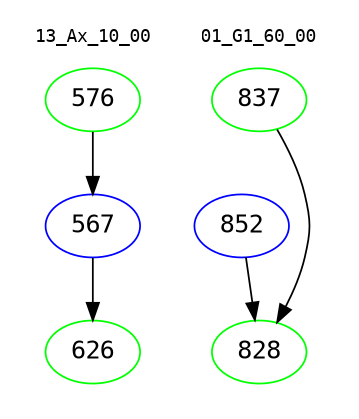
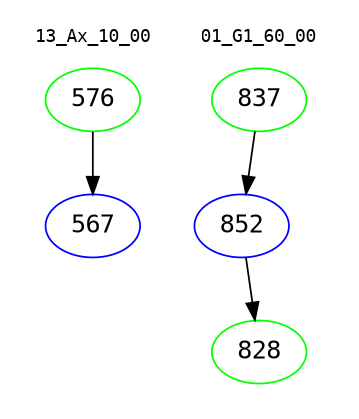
  digraph {
    fontname="DejaVu Sans Mono"
    node [color=green fontname="DejaVu Sans Mono"]
    edge [color=black fontname="DejaVu Sans Mono"]
    n1 [label=576]
    n2 [color=blue label=567]
-   n3 [label=626]
    n4 [label=837]
    n5 [color=blue label=852]
    n6 [label=828]
    subgraph cluster_1 {
      color=white
      fontsize=10
      label="13_Ax_10_00"
      n1
      n2
-     n3
    }
    subgraph cluster_2 {
      color=white
      fontsize=10
      label="01_G1_60_00"
      n4
      n5
      n6
    }
    n1 -> n2
-   n2 -> n3
-   n4 -> n6
+   n4 -> n5
    n5 -> n6
  }
